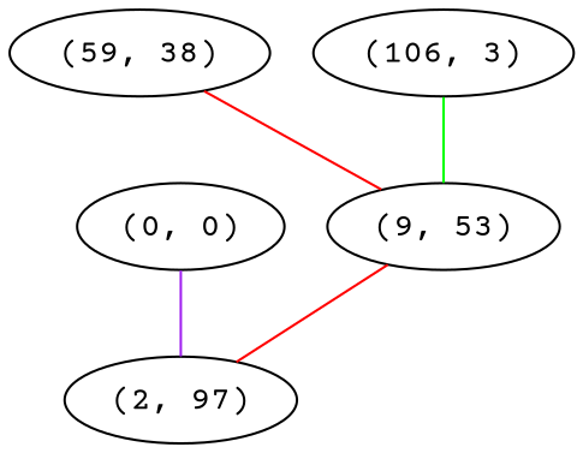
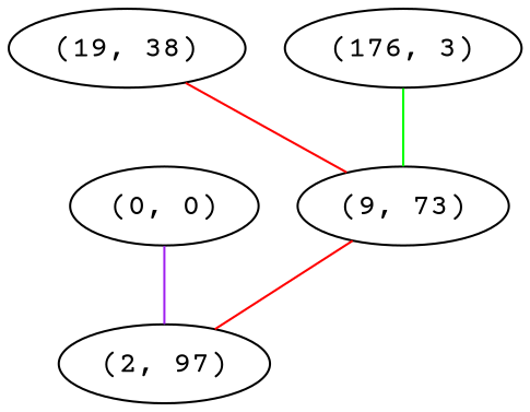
  graph {
    fontname="Courier Prime"
    node [fontname="Courier Prime"]
    edge [color=red fontname="Courier Prime" weight=1]
    n1 [label="(2, 97)"]
    "(0, 0)"
-   "(59, 38)"
-   "(9, 73)" [label="(9, 53)"]
-   "(106, 3)"
+   "(59, 38)" [label="(19, 38)"]
+   "(9, 73)"
+   "(106, 3)" [label="(176, 3)"]
    "(0, 0)" -- n1 [color=purple weight=4]
    "(59, 38)" -- "(9, 73)"
    "(9, 73)" -- n1
    "(106, 3)" -- "(9, 73)" [color=green weight=2]
  }
